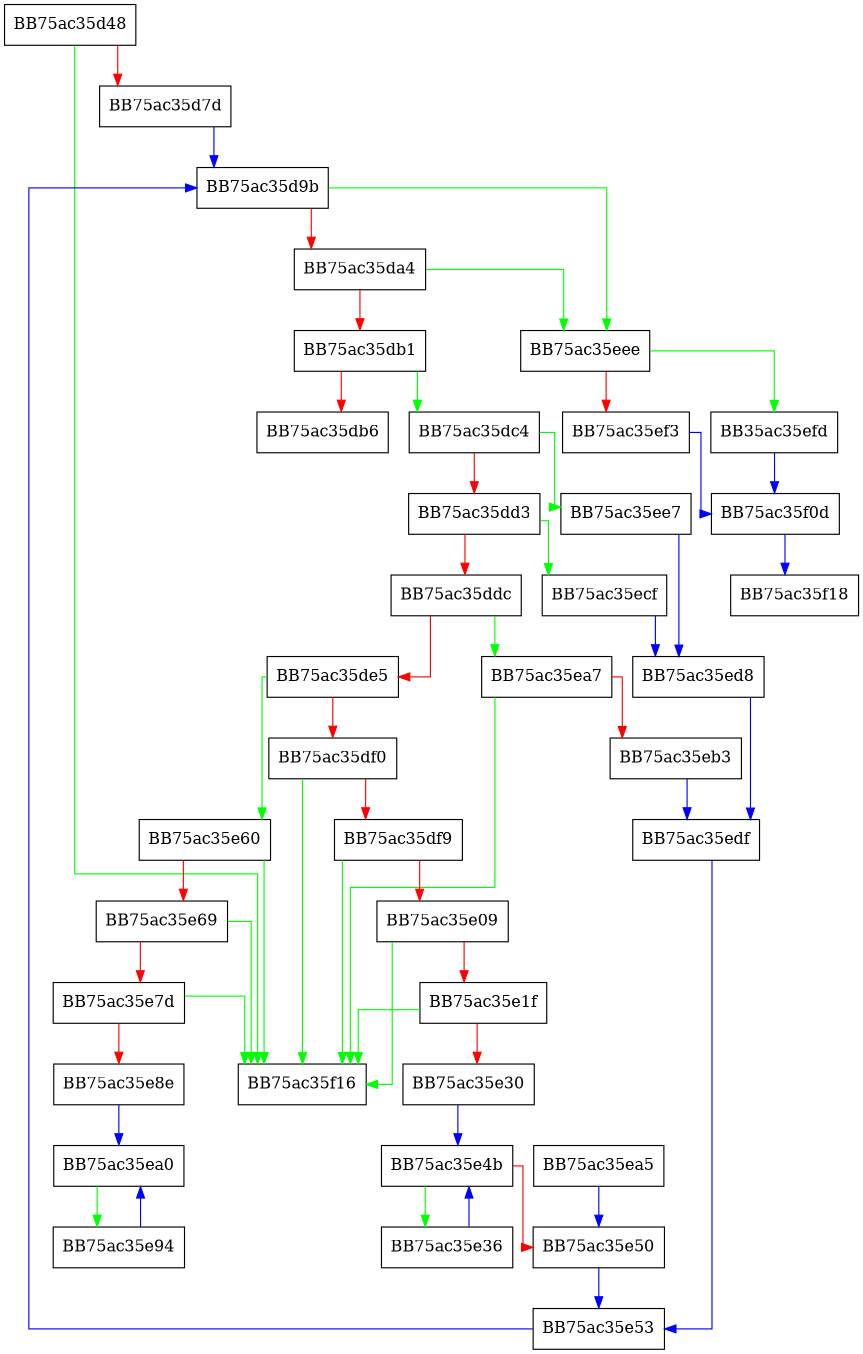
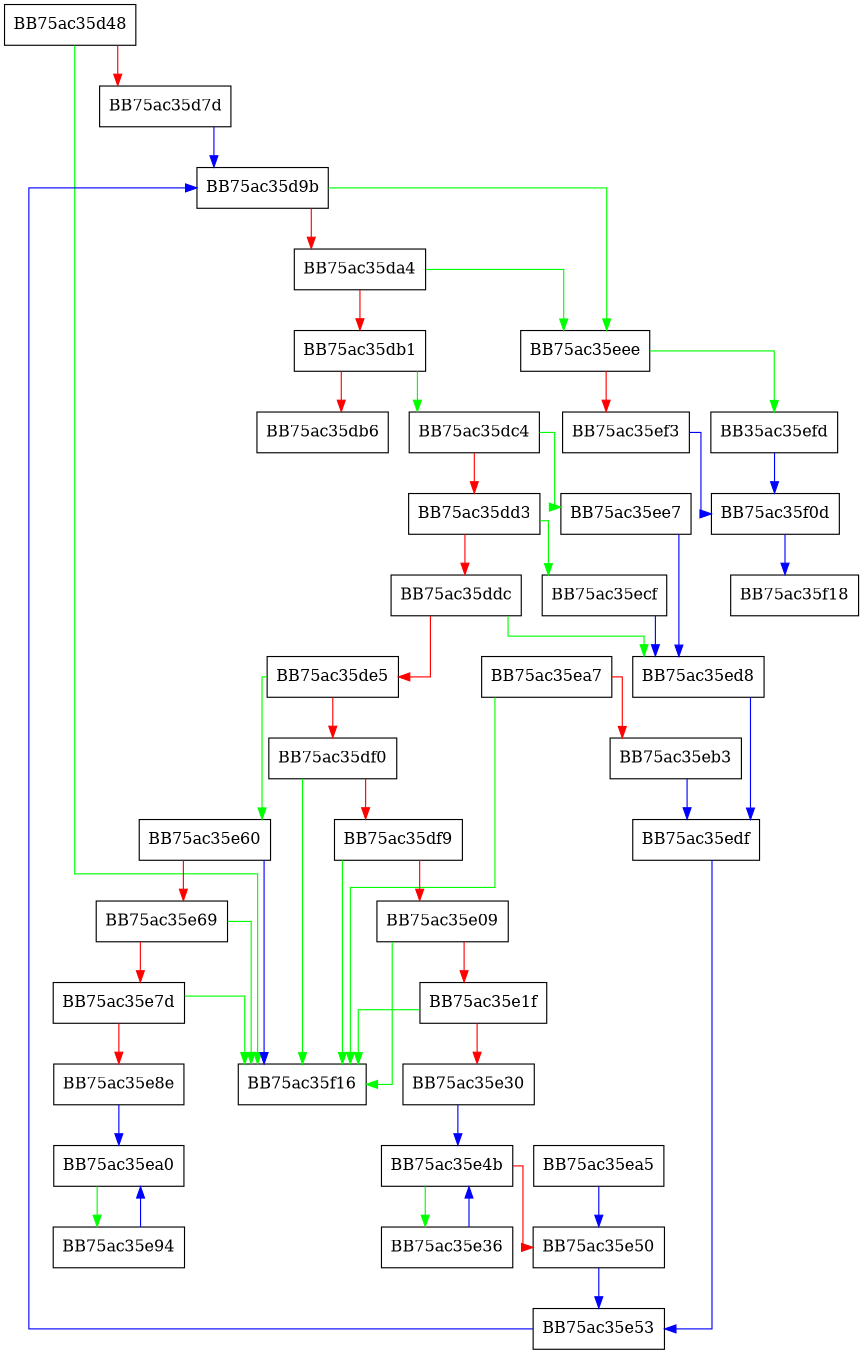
  digraph {
    splines=ortho
    node [shape=box]
    edge [color=green]
    BB75ac35d48
    BB75ac35f16
    BB75ac35d7d
    BB75ac35d9b
    BB75ac35eee
    BB75ac35da4
    n7 [label=BB35ac35efd]
    BB75ac35ef3
    BB75ac35db1
    BB75ac35f0d
    BB75ac35dc4
    BB75ac35db6
    BB75ac35ee7
    BB75ac35dd3
    BB75ac35ed8
    BB75ac35ecf
    BB75ac35ddc
    BB75ac35edf
    BB75ac35ea7
    BB75ac35de5
    BB75ac35eb3
    BB75ac35e60
    BB75ac35df0
    BB75ac35e69
    BB75ac35df9
    BB75ac35e7d
    BB75ac35e09
    BB75ac35e1f
    BB75ac35e30
    BB75ac35e4b
    BB75ac35e36
    BB75ac35e50
    BB75ac35e53
    BB75ac35e8e
    BB75ac35ea0
    BB75ac35e94
    BB75ac35ea5
    BB75ac35f18
    BB75ac35d48 -> BB75ac35f16
    BB75ac35d48 -> BB75ac35d7d [color=red]
    BB75ac35d7d -> BB75ac35d9b [color=blue]
    BB75ac35d9b -> BB75ac35eee
    BB75ac35d9b -> BB75ac35da4 [color=red]
    BB75ac35eee -> n7
    BB75ac35eee -> BB75ac35ef3 [color=red]
    BB75ac35da4 -> BB75ac35eee
    BB75ac35da4 -> BB75ac35db1 [color=red]
    n7 -> BB75ac35f0d [color=blue]
    BB75ac35ef3 -> BB75ac35f0d [color=blue]
    BB75ac35db1 -> BB75ac35dc4
    BB75ac35db1 -> BB75ac35db6 [color=red]
    BB75ac35f0d -> BB75ac35f18 [color=blue]
    BB75ac35dc4 -> BB75ac35ee7
    BB75ac35dc4 -> BB75ac35dd3 [color=red]
    BB75ac35ee7 -> BB75ac35ed8 [color=blue]
    BB75ac35dd3 -> BB75ac35ecf
    BB75ac35dd3 -> BB75ac35ddc [color=red]
    BB75ac35ed8 -> BB75ac35edf [color=blue]
    BB75ac35ecf -> BB75ac35ed8 [color=blue]
-   BB75ac35ddc -> BB75ac35ea7
+   BB75ac35ddc -> BB75ac35ed8
    BB75ac35ddc -> BB75ac35de5 [color=red]
    BB75ac35edf -> BB75ac35e53 [color=blue]
    BB75ac35ea7 -> BB75ac35f16
    BB75ac35ea7 -> BB75ac35eb3 [color=red]
    BB75ac35de5 -> BB75ac35e60
    BB75ac35de5 -> BB75ac35df0 [color=red]
    BB75ac35eb3 -> BB75ac35edf [color=blue]
-   BB75ac35e60 -> BB75ac35f16
+   BB75ac35e60 -> BB75ac35f16 [color=blue]
    BB75ac35e60 -> BB75ac35e69 [color=red]
    BB75ac35df0 -> BB75ac35f16
    BB75ac35df0 -> BB75ac35df9 [color=red]
    BB75ac35e69 -> BB75ac35f16
    BB75ac35e69 -> BB75ac35e7d [color=red]
    BB75ac35df9 -> BB75ac35f16
    BB75ac35df9 -> BB75ac35e09 [color=red]
    BB75ac35e7d -> BB75ac35f16
    BB75ac35e7d -> BB75ac35e8e [color=red]
    BB75ac35e09 -> BB75ac35f16
    BB75ac35e09 -> BB75ac35e1f [color=red]
    BB75ac35e1f -> BB75ac35f16
    BB75ac35e1f -> BB75ac35e30 [color=red]
    BB75ac35e30 -> BB75ac35e4b [color=blue]
    BB75ac35e4b -> BB75ac35e36
    BB75ac35e4b -> BB75ac35e50 [color=red]
    BB75ac35e36 -> BB75ac35e4b [color=blue]
    BB75ac35e50 -> BB75ac35e53 [color=blue]
    BB75ac35e53 -> BB75ac35d9b [color=blue]
    BB75ac35e8e -> BB75ac35ea0 [color=blue]
    BB75ac35ea0 -> BB75ac35e94
    BB75ac35e94 -> BB75ac35ea0 [color=blue]
    BB75ac35ea5 -> BB75ac35e50 [color=blue]
  }
